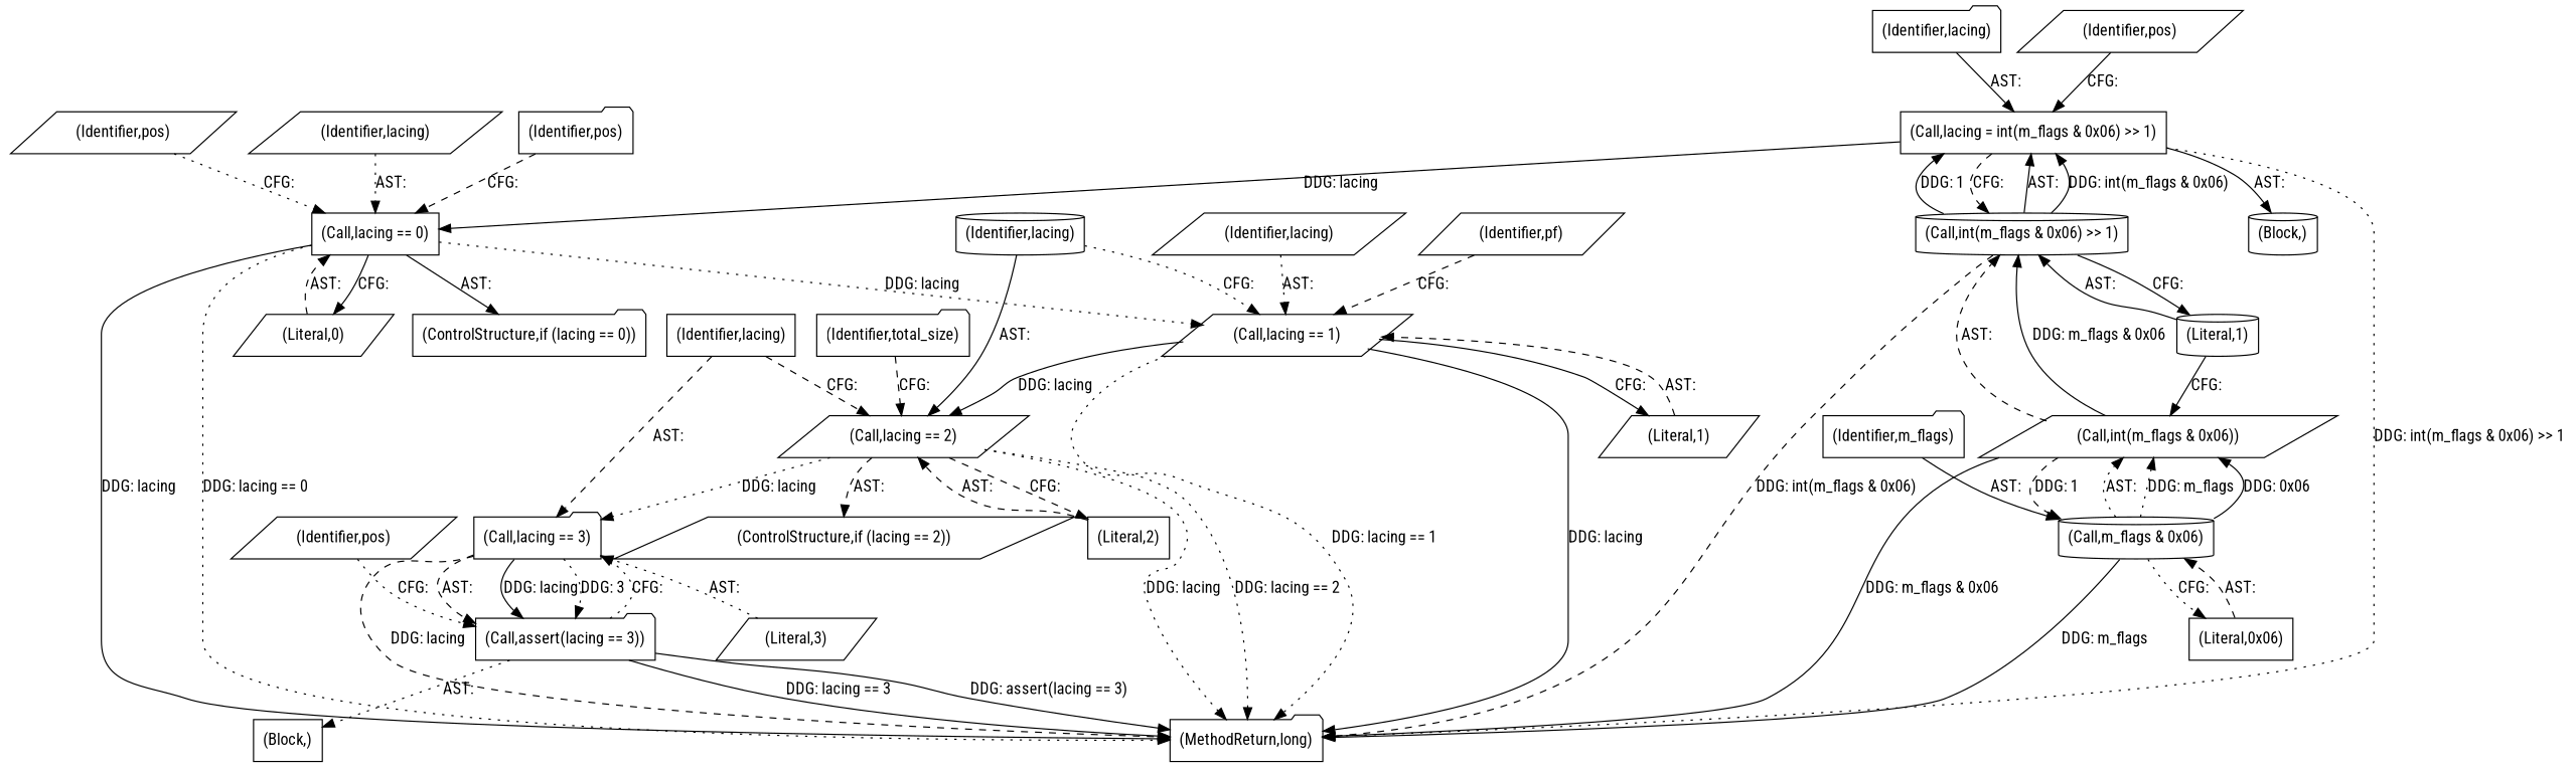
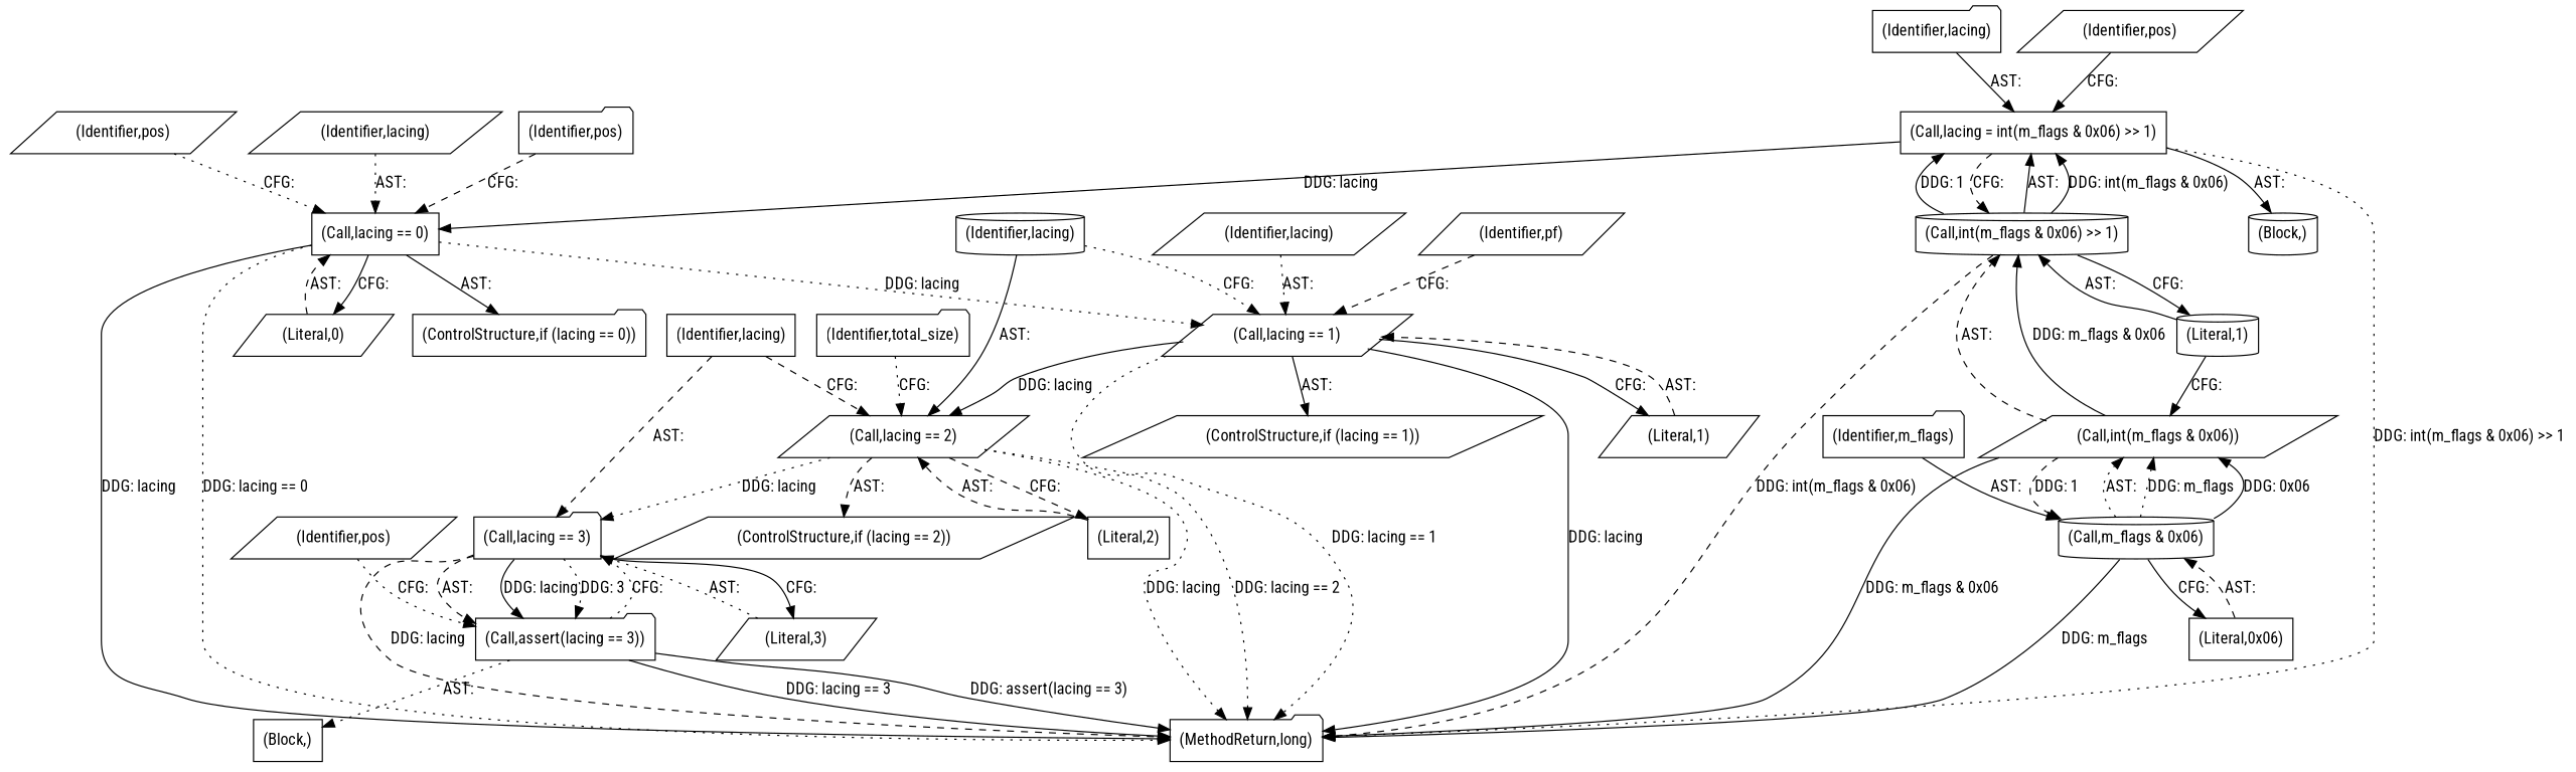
  digraph {
    fontname="Roboto Condensed"
    node [fontname="Roboto Condensed" shape=parallelogram]
    edge [fontname="Roboto Condensed" style=solid]
    n1 [label="(Call,lacing == 0)" shape=box]
    n2 [label="(Call,lacing == 1)"]
    n3 [label="(Literal,0)"]
    n4 [label="(ControlStructure,if (lacing == 0))" shape=folder]
    n5 [label="(MethodReturn,long)" shape=folder]
    n6 [label="(Call,lacing == 2)"]
    n7 [label="(Literal,1)"]
+   n8 [label="(ControlStructure,if (lacing == 1))"]
    n9 [label="(Call,lacing = int(m_flags & 0x06) >> 1)" shape=box]
    n10 [label="(Call,int(m_flags & 0x06) >> 1)" shape=cylinder]
    n11 [label="(Block,)" shape=cylinder]
    n12 [label="(Literal,1)" shape=cylinder]
    n13 [label="(Call,int(m_flags & 0x06))"]
    n14 [label="(Call,m_flags & 0x06)" shape=cylinder]
    n15 [label="(Literal,0x06)" shape=box]
    n16 [label="(Call,lacing == 3)" shape=folder]
    n17 [label="(ControlStructure,if (lacing == 2))"]
    n18 [label="(Literal,2)" shape=box]
    n19 [label="(Call,assert(lacing == 3))" shape=folder]
    n20 [label="(Literal,3)"]
    n21 [label="(Block,)" shape=box]
    n22 [label="(Identifier,pos)"]
    n23 [label="(Identifier,lacing)"]
    n24 [label="(Identifier,lacing)"]
    n25 [label="(Identifier,lacing)" shape=box]
    n26 [label="(Identifier,pf)"]
    n27 [label="(Identifier,lacing)" shape=cylinder]
    n28 [label="(Identifier,m_flags)" shape=folder]
    n29 [label="(Identifier,pos)" shape=folder]
    n30 [label="(Identifier,pos)"]
    n31 [label="(Identifier,lacing)" shape=folder]
    n32 [label="(Identifier,total_size)" shape=folder]
    n33 [label="(Identifier,pos)"]
    n1 -> n2 [label="DDG: lacing" style=dotted]
    n1 -> n3 [label="CFG: "]
    n1 -> n4 [label="AST: "]
    n1 -> n5 [label="DDG: lacing"]
    n1 -> n5 [label="DDG: lacing == 0" style=dotted]
    n2 -> n5 [label="DDG: lacing == 1" style=dotted]
    n2 -> n5 [label="DDG: lacing"]
    n2 -> n6 [label="DDG: lacing"]
    n2 -> n7 [label="CFG: "]
+   n2 -> n8 [label="AST: "]
    n3 -> n1 [label="AST: " style=dashed]
    n6 -> n5 [label="DDG: lacing" style=dotted]
    n6 -> n5 [label="DDG: lacing == 2" style=dotted]
    n6 -> n16 [label="DDG: lacing" style=dotted]
    n6 -> n17 [label="AST: " style=dashed]
    n6 -> n18 [label="CFG: " style=dashed]
    n7 -> n2 [label="AST: " style=dashed]
    n9 -> n1 [label="DDG: lacing"]
    n9 -> n5 [label="DDG: int(m_flags & 0x06) >> 1" style=dotted]
    n9 -> n10 [label="CFG: " style=dashed]
    n9 -> n11 [label="AST: "]
    n10 -> n5 [label="DDG: int(m_flags & 0x06)" style=dashed]
    n10 -> n9 [label="AST: "]
    n10 -> n9 [label="DDG: int(m_flags & 0x06)"]
    n10 -> n9 [label="DDG: 1"]
    n10 -> n12 [label="CFG: "]
    n12 -> n10 [label="AST: "]
    n12 -> n13 [label="CFG: "]
    n13 -> n5 [label="DDG: m_flags & 0x06"]
    n13 -> n10 [label="AST: " style=dashed]
    n13 -> n10 [label="DDG: m_flags & 0x06"]
    n13 -> n14 [label="DDG: 1" style=dashed]
    n14 -> n5 [label="DDG: m_flags"]
    n14 -> n13 [label="AST: " style=dotted]
    n14 -> n13 [label="DDG: m_flags" style=dotted]
    n14 -> n13 [label="DDG: 0x06"]
-   n14 -> n15 [label="CFG: " style=dotted]
+   n14 -> n15 [label="CFG: "]
    n15 -> n14 [label="AST: " style=dashed]
    n16 -> n5 [label="DDG: lacing" style=dashed]
    n16 -> n19 [label="AST: " style=dashed]
    n16 -> n19 [label="DDG: lacing"]
    n16 -> n19 [label="DDG: 3" style=dotted]
+   n16 -> n20 [label="CFG: "]
    n18 -> n6 [label="AST: " style=dashed]
    n19 -> n5 [label="DDG: lacing == 3"]
    n19 -> n5 [label="DDG: assert(lacing == 3)"]
    n19 -> n16 [label="CFG: " style=dotted]
    n19 -> n21 [label="AST: " style=dotted]
    n20 -> n16 [label="AST: " style=dotted]
    n22 -> n19 [label="CFG: " style=dotted]
    n23 -> n1 [label="AST: " style=dotted]
    n24 -> n2 [label="AST: " style=dotted]
    n25 -> n6 [label="CFG: " style=dashed]
    n25 -> n16 [label="AST: " style=dashed]
    n26 -> n2 [label="CFG: " style=dashed]
    n27 -> n2 [label="CFG: " style=dotted]
    n27 -> n6 [label="AST: "]
    n28 -> n14 [label="AST: "]
    n29 -> n1 [label="CFG: " style=dashed]
    n30 -> n1 [label="CFG: " style=dotted]
    n31 -> n9 [label="AST: "]
-   n32 -> n6 [label="CFG: " style=dashed]
+   n32 -> n6 [label="CFG: " style=dotted]
    n33 -> n9 [label="CFG: "]
  }
